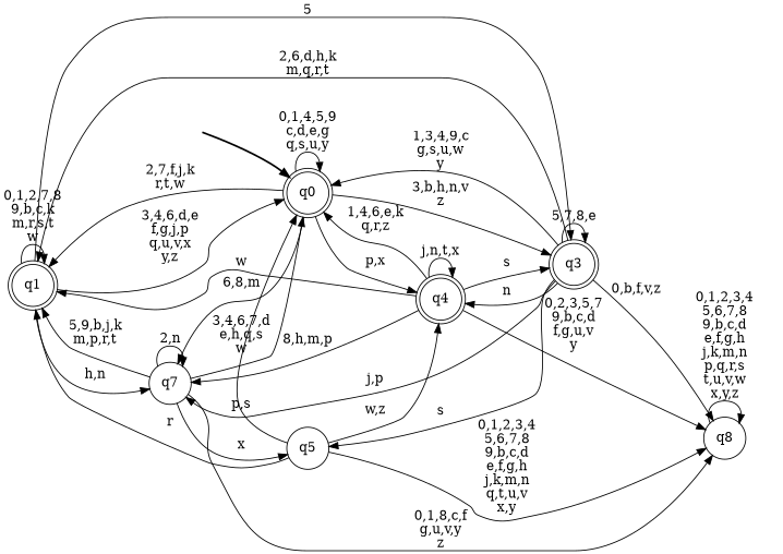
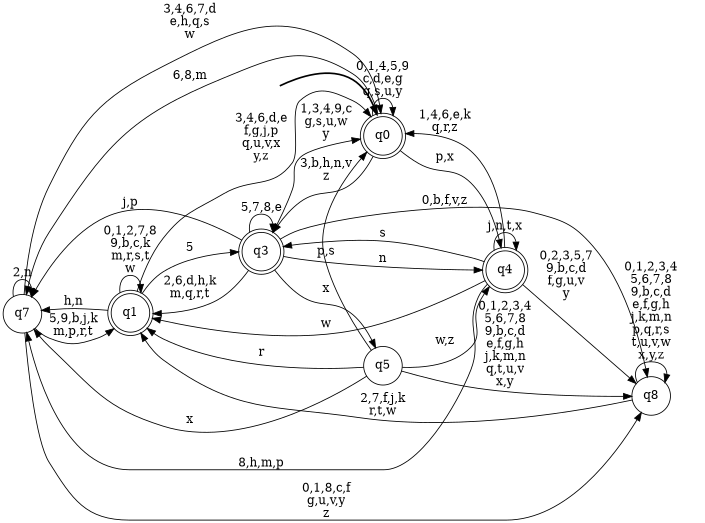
  digraph {
    rankdir=LR
    node [shape=doublecircle style=filled color=black fillcolor=white]
    __start0 [height=0 shape=none style=invis width=0 color="" fillcolor=""]
    n2 [label=q0 style="rounded,filled"]
    n3 [label=q1 style="rounded,filled"]
    n4 [label=q7 shape=circle]
    n5 [label=q3 style="rounded,filled"]
    n6 [label=q4]
    n7 [label=q5 shape=circle]
    n8 [label=q8 shape=circle]
    subgraph cluster_1 {
      nodesep=0.15
      ranksep=0.15
      style=invis
      __start0
      n2
    }
    __start0 -> n2 [penwidth=2]
    n2 -> n2 [label="0,1,4,5,9\nc,d,e,g\nq,s,u,y"]
-   n2 -> n3 [label="2,7,f,j,k\nr,t,w"]
+   n8 -> n3 [label="2,7,f,j,k\nr,t,w"]
    n2 -> n4 [label="6,8,m"]
    n2 -> n5 [label="3,b,h,n,v\nz"]
    n2 -> n6 [label="p,x"]
    n3 -> n2 [label="3,4,6,d,e\nf,g,j,p\nq,u,v,x\ny,z"]
    n3 -> n3 [label="0,1,2,7,8\n9,b,c,k\nm,r,s,t\nw"]
    n3 -> n4 [label="h,n"]
    n3 -> n5 [label=5]
    n4 -> n2 [label="3,4,6,7,d\ne,h,q,s\nw"]
    n4 -> n3 [label="5,9,b,j,k\nm,p,r,t"]
    n4 -> n4 [label="2,n"]
-   n4 -> n7 [label=x]
+   n7 -> n4 [label=x]
    n4 -> n8 [label="0,1,8,c,f\ng,u,v,y\nz"]
    n5 -> n2 [label="1,3,4,9,c\ng,s,u,w\ny"]
    n5 -> n3 [label="2,6,d,h,k\nm,q,r,t"]
    n5 -> n4 [label="j,p"]
    n5 -> n5 [label="5,7,8,e"]
    n5 -> n6 [label=n]
-   n5 -> n7 [label=s]
+   n5 -> n7 [label=x]
    n5 -> n8 [label="0,b,f,v,z"]
    n6 -> n2 [label="1,4,6,e,k\nq,r,z"]
    n6 -> n3 [label=w]
    n6 -> n4 [label="8,h,m,p"]
    n6 -> n5 [label=s]
    n6 -> n6 [label="j,n,t,x"]
    n6 -> n8 [label="0,2,3,5,7\n9,b,c,d\nf,g,u,v\ny"]
    n7 -> n2 [label="p,s"]
    n7 -> n3 [label=r]
    n7 -> n6 [label="w,z"]
    n7 -> n8 [label="0,1,2,3,4\n5,6,7,8\n9,b,c,d\ne,f,g,h\nj,k,m,n\nq,t,u,v\nx,y"]
    n8 -> n8 [label="0,1,2,3,4\n5,6,7,8\n9,b,c,d\ne,f,g,h\nj,k,m,n\np,q,r,s\nt,u,v,w\nx,y,z"]
  }
